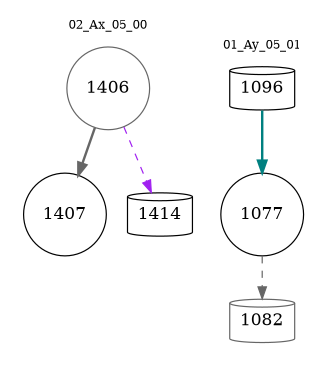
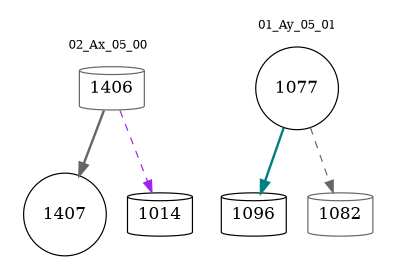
  digraph {
    node [color=black shape=circle]
    edge [color=gray40 style=bold]
-   n1 [color=gray40 label=1406]
+   n1 [color=gray40 label=1406 shape=cylinder]
    n2 [label=1407]
-   n3 [label=1414 shape=cylinder]
+   n3 [label=1014 shape=cylinder]
    n4 [label=1077]
    n5 [label=1096 shape=cylinder]
    n6 [color=gray40 label=1082 shape=cylinder]
    subgraph cluster_1 {
      color=white
      fontsize=10
      label="02_Ax_05_00"
      n1
      n2
      n3
    }
    subgraph cluster_2 {
      color=white
      fontsize=10
      label="01_Ay_05_01"
      n4
      n5
      n6
    }
    n1 -> n2
    n1 -> n3 [color=purple style=dashed]
-   n5 -> n4 [color=teal]
+   n4 -> n5 [color=teal]
    n4 -> n6 [style=dashed]
  }
